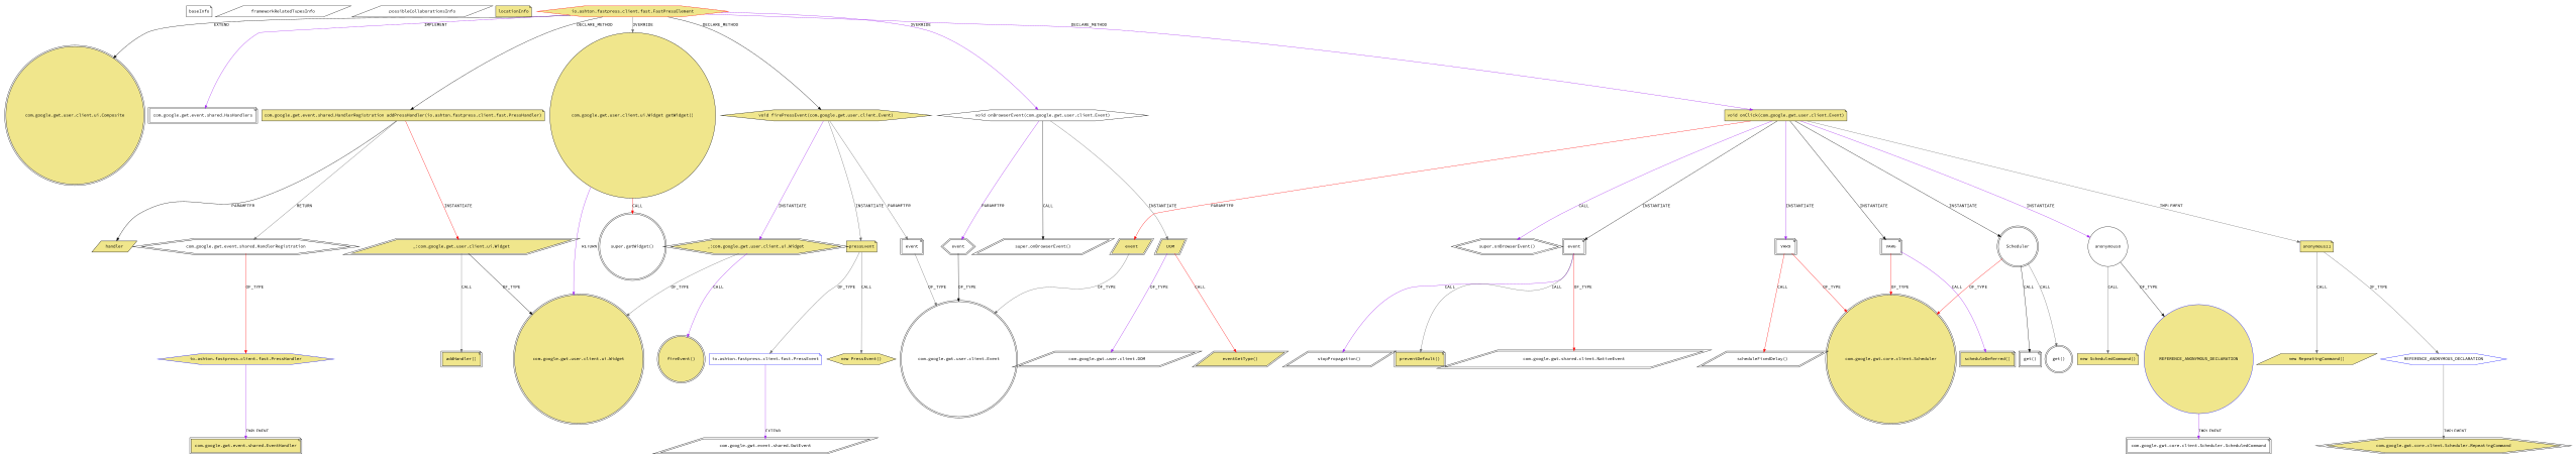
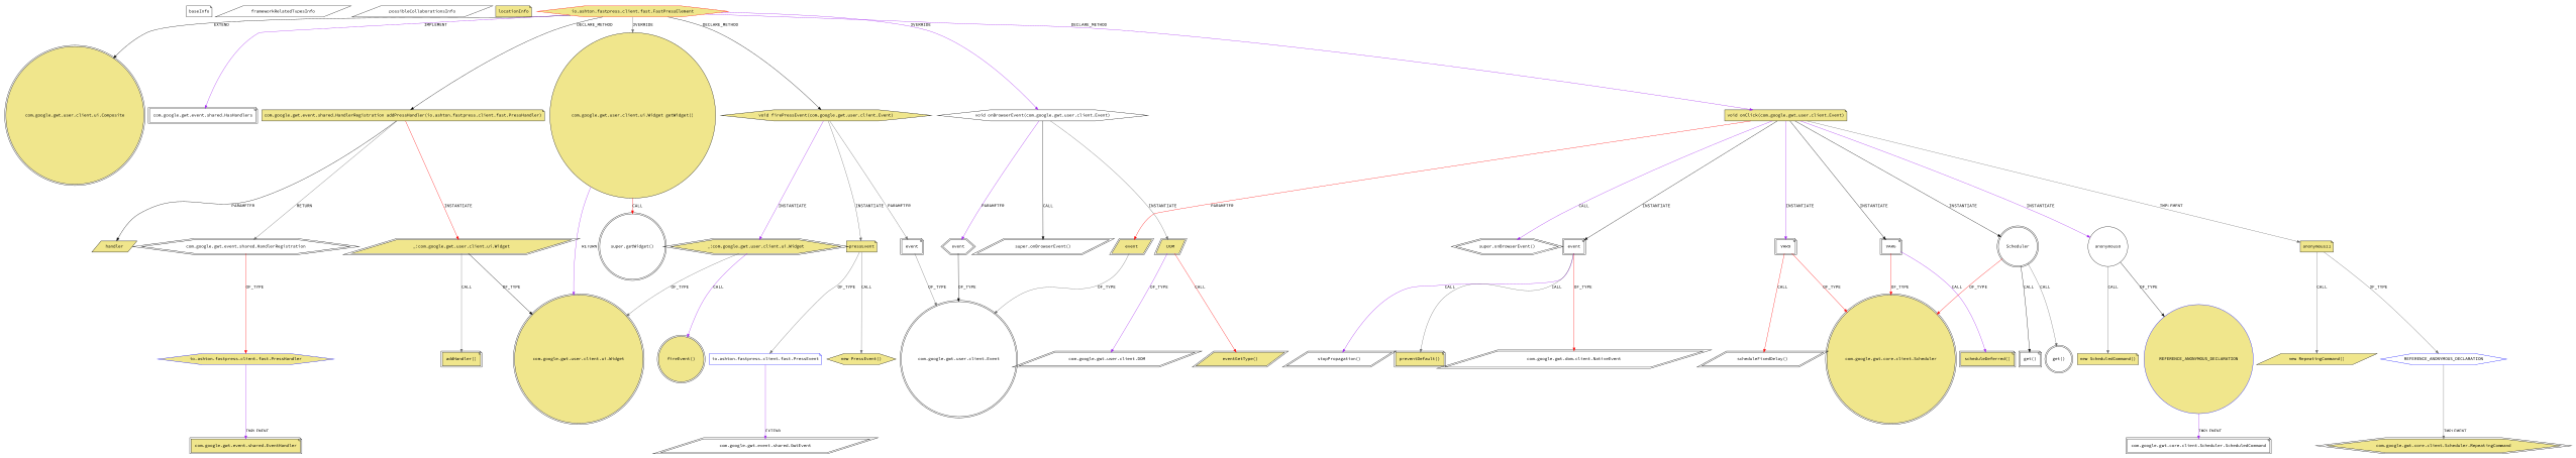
  digraph {
    fontname="Source Code Pro"
    node [fillcolor=khaki fontname="Source Code Pro" shape=note style=filled isFrameworkType=true vertexType=VARIABLE_EXPRESION peripheries=2]
    edge [color=gray40 fontname="Source Code Pro"]
    baseInfo [category=extension_graph fillcolor=white graphId=754 isAnonymous=false possibleRelation=true isFrameworkType="" vertexType="" peripheries=""]
    frameworkRelatedTypesInfo [0="com.google.gwt.user.client.ui.Composite" 1="com.google.gwt.event.shared.HasHandlers" fillcolor=white shape=parallelogram isFrameworkType="" vertexType="" peripheries=""]
    possibleCollaborationsInfo [0="754~CLIENT_METHOD_DECLARATION-INSTANTIATION-~com.google.gwt.user.client.ui.Composite com.google.gwt.event.shared.HasHandlers ~com.google.gwt.core.client.Scheduler.RepeatingCommand ~false~true" 1="754~CLIENT_METHOD_DECLARATION-INSTANTIATION-~com.google.gwt.user.client.ui.Composite com.google.gwt.event.shared.HasHandlers ~com.google.gwt.core.client.Scheduler.ScheduledCommand ~false~true" 2="754~CLIENT_METHOD_DECLARATION-PARAMETER_DECLARATION-~com.google.gwt.user.client.ui.Composite com.google.gwt.event.shared.HasHandlers ~com.google.gwt.event.shared.EventHandler ~false~false" 3="754~CLIENT_METHOD_DECLARATION-INSTANTIATION-~com.google.gwt.user.client.ui.Composite com.google.gwt.event.shared.HasHandlers ~com.google.gwt.event.shared.GwtEvent ~false~false" fillcolor=white shape=parallelogram isFrameworkType="" vertexType="" peripheries=""]
    locationInfo [contextSignature=FastPressElement filePath="/ashtonthomas-gwt-fast-touch-press/gwt-fast-touch-press-master/src/io/ashton/fastpress/client/fast/FastPressElement.java" graphId=754 projectName="ashtonthomas-gwt-fast-touch-press" isFrameworkType="" vertexType="" peripheries=""]
    n5 [color=red isFrameworkType=false label="io.ashton.fastpress.client.fast.FastPressElement" shape=hexagon vertexType=ROOT_CLIENT_CLASS_DECLARATION peripheries=""]
    n6 [label="com.google.gwt.user.client.ui.Composite" shape=circle vertexType=FRAMEWORK_CLASS_TYPE]
    n7 [fillcolor=white label="com.google.gwt.event.shared.HasHandlers" vertexType=FRAMEWORK_INTERFACE_TYPE]
    n8 [isFrameworkType=false label="com.google.gwt.user.client.ui.Widget getWidget()" shape=circle vertexType=OVERRIDING_METHOD_DECLARATION peripheries=""]
    n9 [fillcolor=white isFrameworkType=false label="void onBrowserEvent(com.google.gwt.user.client.Event)" shape=hexagon vertexType=OVERRIDING_METHOD_DECLARATION peripheries=""]
    n10 [isFrameworkType=false label="com.google.gwt.event.shared.HandlerRegistration addPressHandler(io.ashton.fastpress.client.fast.PressHandler)" vertexType=CLIENT_METHOD_DECLARATION peripheries=""]
    n11 [isFrameworkType=false label="void firePressEvent(com.google.gwt.user.client.Event)" shape=hexagon vertexType=CLIENT_METHOD_DECLARATION peripheries=""]
    n12 [isFrameworkType=false label="void onClick(com.google.gwt.user.client.Event)" vertexType=CLIENT_METHOD_DECLARATION peripheries=""]
    n13 [label="com.google.gwt.user.client.ui.Widget" shape=circle vertexType=FRAMEWORK_CLASS_TYPE]
    n14 [fillcolor=white label="super.getWidget()" shape=circle vertexType=SUPER_CALL]
    n15 [fillcolor=white label=event shape=hexagon vertexType=PARAMETER_DECLARATION]
    n16 [label=DOM shape=parallelogram]
    n17 [fillcolor=white label="super.onBrowserEvent()" shape=parallelogram vertexType=SUPER_CALL]
    n18 [fillcolor=white label="com.google.gwt.event.shared.HandlerRegistration" shape=hexagon vertexType=FRAMEWORK_INTERFACE_TYPE]
    n19 [isFrameworkType=false label=handler shape=parallelogram vertexType=PARAMETER_DECLARATION peripheries=""]
    n20 [label="_:com.google.gwt.user.client.ui.Widget" shape=parallelogram]
    n21 [fillcolor=white label=event vertexType=PARAMETER_DECLARATION]
    n22 [isFrameworkType=false label=pressEvent peripheries=""]
    n23 [label="_:com.google.gwt.user.client.ui.Widget" shape=hexagon]
    n24 [label=event shape=parallelogram vertexType=PARAMETER_DECLARATION]
    n25 [fillcolor=white label=event]
    n26 [fillcolor=white label="super.onBrowserEvent()" shape=hexagon vertexType=SUPER_CALL]
    n27 [fillcolor=white label=VAR6]
    n28 [fillcolor=white label=Scheduler shape=circle]
    n29 [fillcolor=white isFrameworkType=false label=anonymous8 shape=circle peripheries=""]
    n30 [fillcolor=white label=VAR9]
    n31 [isFrameworkType=false label=anonymous11 peripheries=""]
    n32 [fillcolor=white label="com.google.gwt.user.client.Event" shape=circle vertexType=FRAMEWORK_CLASS_TYPE]
    n33 [fillcolor=white label="com.google.gwt.user.client.DOM" shape=parallelogram vertexType=FRAMEWORK_CLASS_TYPE]
    n34 [label="eventGetType()" shape=parallelogram vertexType=INSIDE_CALL]
    n35 [color=blue isFrameworkType=false label="io.ashton.fastpress.client.fast.PressHandler" shape=hexagon vertexType=REFERENCE_CLIENT_CLASS_DECLARATION peripheries=""]
    n36 [label="addHandler()" vertexType=INSIDE_CALL]
    n37 [label="com.google.gwt.event.shared.EventHandler" vertexType=FRAMEWORK_INTERFACE_TYPE]
    n38 [color=blue fillcolor=white isFrameworkType=false label="io.ashton.fastpress.client.fast.PressEvent" vertexType=REFERENCE_CLIENT_CLASS_DECLARATION peripheries=""]
    n39 [isFrameworkType=false label="new PressEvent()" shape=hexagon vertexType=CONSTRUCTOR_CALL peripheries=""]
    n40 [label="fireEvent()" shape=circle vertexType=INSIDE_CALL]
    n41 [fillcolor=white label="com.google.gwt.event.shared.GwtEvent" shape=parallelogram vertexType=FRAMEWORK_CLASS_TYPE]
-   n42 [fillcolor=white label="com.google.gwt.shared.client.NativeEvent" shape=parallelogram vertexType=FRAMEWORK_CLASS_TYPE]
+   n42 [fillcolor=white label="com.google.gwt.dom.client.NativeEvent" shape=parallelogram vertexType=FRAMEWORK_CLASS_TYPE]
    n43 [fillcolor=white label="stopPropagation()" shape=parallelogram vertexType=INSIDE_CALL]
    n44 [label="preventDefault()" vertexType=INSIDE_CALL]
    n45 [label="com.google.gwt.core.client.Scheduler" shape=circle vertexType=FRAMEWORK_CLASS_TYPE]
    n46 [label="scheduleDeferred()" vertexType=INSIDE_CALL]
    n47 [fillcolor=white label="get()" vertexType=INSIDE_CALL]
    n48 [fillcolor=white label="get()" shape=circle vertexType=INSIDE_CALL]
    n49 [color=blue isFrameworkType=false label=REFERENCE_ANONYMOUS_DECLARATION shape=circle vertexType=REFERENCE_ANONYMOUS_DECLARATION peripheries=""]
    n50 [isFrameworkType=false label="new ScheduledCommand()" vertexType=CONSTRUCTOR_CALL peripheries=""]
    n51 [fillcolor=white label="scheduleFixedDelay()" shape=parallelogram vertexType=INSIDE_CALL]
    n52 [color=blue fillcolor=white isFrameworkType=false label=REFERENCE_ANONYMOUS_DECLARATION shape=hexagon vertexType=REFERENCE_ANONYMOUS_DECLARATION peripheries=""]
    n53 [isFrameworkType=false label="new RepeatingCommand()" shape=parallelogram vertexType=CONSTRUCTOR_CALL peripheries=""]
    n54 [fillcolor=white label="com.google.gwt.core.client.Scheduler.ScheduledCommand" vertexType=FRAMEWORK_INTERFACE_TYPE]
    n55 [label="com.google.gwt.core.client.Scheduler.RepeatingCommand" shape=hexagon vertexType=FRAMEWORK_INTERFACE_TYPE]
    n5 -> n6 [color=black label=EXTEND]
    n5 -> n7 [color=purple label=IMPLEMENT]
    n5 -> n8 [label=OVERRIDE]
    n5 -> n9 [color=purple label=OVERRIDE]
    n5 -> n10 [color=black label=DECLARE_METHOD]
    n5 -> n11 [color=black label=DECLARE_METHOD]
    n5 -> n12 [color=purple label=DECLARE_METHOD]
    n8 -> n13 [color=purple label=RETURN]
    n8 -> n14 [color=red label=CALL]
    n9 -> n15 [color=purple label=PARAMETER]
    n9 -> n16 [label=INSTANTIATE]
    n9 -> n17 [color=black label=CALL]
    n10 -> n18 [label=RETURN]
    n10 -> n19 [color=black label=PARAMETER]
    n10 -> n20 [color=red label=INSTANTIATE]
    n11 -> n21 [label=PARAMETER]
    n11 -> n22 [label=INSTANTIATE]
    n11 -> n23 [color=purple label=INSTANTIATE]
    n12 -> n24 [color=red label=PARAMETER]
    n12 -> n25 [color=black label=INSTANTIATE]
    n12 -> n26 [color=purple label=CALL]
    n12 -> n27 [color=black label=INSTANTIATE]
    n12 -> n28 [color=black label=INSTANTIATE]
    n12 -> n29 [color=purple label=INSTANTIATE]
    n12 -> n30 [color=purple label=INSTANTIATE]
    n12 -> n31 [label=IMPLEMENT]
    n15 -> n32 [color=black label=OF_TYPE]
    n16 -> n33 [color=purple label=OF_TYPE]
    n16 -> n34 [color=red label=CALL]
    n18 -> n35 [color=red label=OF_TYPE]
    n20 -> n13 [color=black label=OF_TYPE]
    n20 -> n36 [label=CALL]
    n21 -> n32 [label=OF_TYPE]
    n22 -> n38 [label=OF_TYPE]
    n22 -> n39 [label=CALL]
    n23 -> n13 [label=OF_TYPE]
    n23 -> n40 [color=purple label=CALL]
    n24 -> n32 [label=OF_TYPE]
    n25 -> n42 [color=red label=OF_TYPE]
    n25 -> n43 [color=purple label=CALL]
    n25 -> n44 [label=CALL]
    n27 -> n45 [color=red label=OF_TYPE]
    n27 -> n46 [color=purple label=CALL]
    n28 -> n45 [color=red label=OF_TYPE]
    n28 -> n47 [color=black label=CALL]
    n28 -> n48 [label=CALL]
    n29 -> n49 [color=black label=OF_TYPE]
    n29 -> n50 [label=CALL]
    n30 -> n45 [color=red label=OF_TYPE]
    n30 -> n51 [color=red label=CALL]
    n31 -> n52 [label=OF_TYPE]
    n31 -> n53 [label=CALL]
    n35 -> n37 [color=purple label=IMPLEMENT]
    n38 -> n41 [color=purple label=EXTEND]
    n49 -> n54 [color=purple label=IMPLEMENT]
    n52 -> n55 [label=IMPLEMENT]
  }
